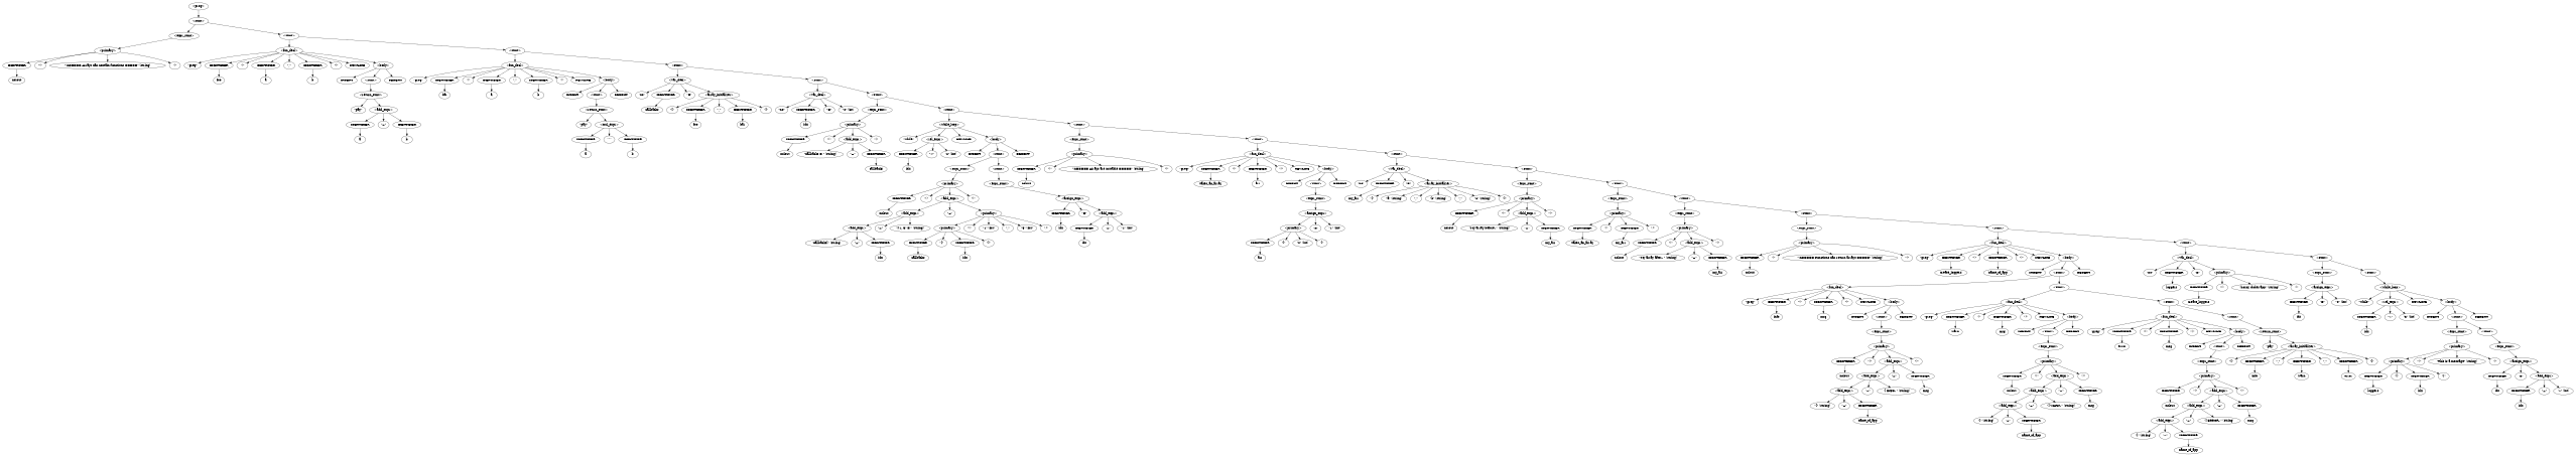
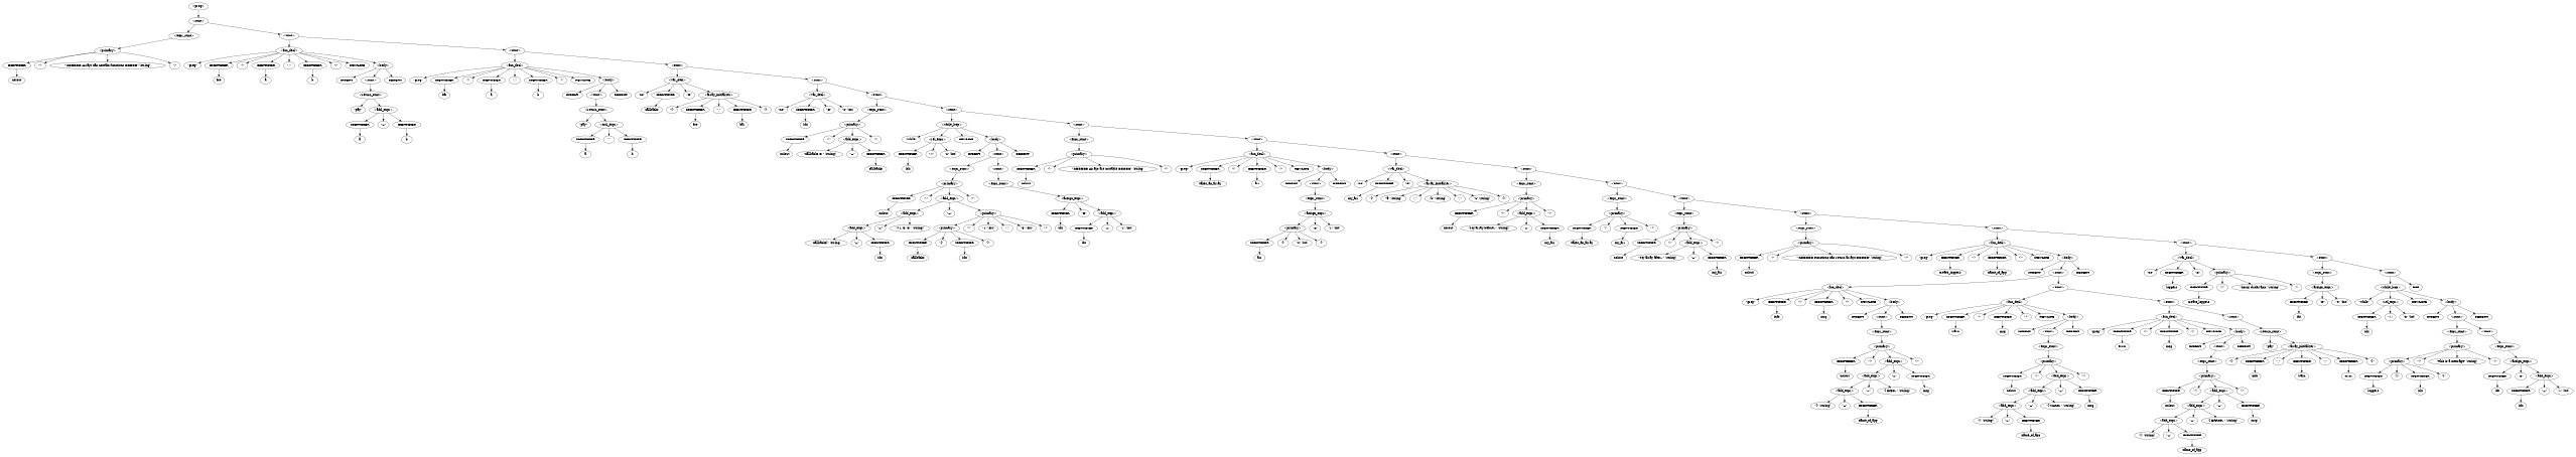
  digraph {
    n1 [label="<prog>"]
    n2 [label="<stmt>"]
    n3 [label="<expr_stmt>"]
    n4 [label="<stmt>"]
    n5 [label="<primary>"]
    n6 [label=IDENTIFIER]
    n7 [label="\"(\""]
    n8 [label="\"\\n===== Arrays can contain functions =====\" (string)"]
    n9 [label="\")\""]
    n10 [label=nolout]
    n11 [label="<fun_decl>"]
    n12 [label="<stmt>"]
    n13 [label="\"greg\""]
    n14 [label=IDENTIFIER]
    n15 [label="\"(\""]
    n16 [label=IDENTIFIER]
    n17 [label="\",\""]
    n18 [label=IDENTIFIER]
    n19 [label="\")\""]
    n20 [label=NEWLINE]
    n21 [label="<body>"]
    n22 [label=foo]
    n23 [label=a]
    n24 [label=b]
    n25 [label=INDENT]
    n26 [label="<stmt>"]
    n27 [label=DEDENT]
    n28 [label="<return_stmt>"]
    n29 [label="\"pay\""]
    n30 [label="<add_expr>"]
    n31 [label=IDENTIFIER]
    n32 [label="\"+\""]
    n33 [label=IDENTIFIER]
    n34 [label=a]
    n35 [label=b]
    n36 [label="<fun_decl>"]
    n37 [label="<stmt>"]
    n38 [label="\"greg\""]
    n39 [label=IDENTIFIER]
    n40 [label="\"(\""]
    n41 [label=IDENTIFIER]
    n42 [label="\",\""]
    n43 [label=IDENTIFIER]
    n44 [label="\")\""]
    n45 [label=NEWLINE]
    n46 [label="<body>"]
    n47 [label=bar]
    n48 [label=a]
    n49 [label=b]
    n50 [label=INDENT]
    n51 [label="<stmt>"]
    n52 [label=DEDENT]
    n53 [label="<return_stmt>"]
    n54 [label="\"pay\""]
    n55 [label="<mul_expr>"]
    n56 [label=IDENTIFIER]
    n57 [label="\"*\""]
    n58 [label=IDENTIFIER]
    n59 [label=a]
    n60 [label=b]
    n61 [label="<var_decl>"]
    n62 [label="<stmt>"]
    n63 [label="\"no\""]
    n64 [label=IDENTIFIER]
    n65 [label="\"=\""]
    n66 [label="<array_initializer>"]
    n67 [label=callbacks]
    n68 [label="\"[\""]
    n69 [label=IDENTIFIER]
    n70 [label="\",\""]
    n71 [label=IDENTIFIER]
    n72 [label="\"]\""]
    n73 [label=foo]
    n74 [label=bar]
    n75 [label="<var_decl>"]
    n76 [label="<stmt>"]
    n77 [label="\"no\""]
    n78 [label=IDENTIFIER]
    n79 [label="\"=\""]
    n80 [label="\"0\" (int)"]
    n81 [label=idx]
    n82 [label="<expr_stmt>"]
    n83 [label="<stmt>"]
    n84 [label="<primary>"]
    n85 [label=IDENTIFIER]
    n86 [label="\"(\""]
    n87 [label="<add_expr>"]
    n88 [label="\")\""]
    n89 [label=nolout]
    n90 [label="\"callbacks = \" (string)"]
    n91 [label="\"+\""]
    n92 [label=IDENTIFIER]
    n93 [label=callbacks]
    n94 [label="<while_loop>"]
    n95 [label="<stmt>"]
    n96 [label="\"while\""]
    n97 [label="<rel_expr>"]
    n98 [label=NEWLINE]
    n99 [label="<body>"]
    n100 [label=IDENTIFIER]
    n101 [label="\"<\""]
    n102 [label="\"2\" (int)"]
    n103 [label=idx]
    n104 [label=INDENT]
    n105 [label="<stmt>"]
    n106 [label=DEDENT]
    n107 [label="<expr_stmt>"]
    n108 [label="<stmt>"]
    n109 [label="<primary>"]
    n110 [label=IDENTIFIER]
    n111 [label="\"(\""]
    n112 [label="<add_expr>"]
    n113 [label="\")\""]
    n114 [label=nolout]
    n115 [label="<add_expr>"]
    n116 [label="\"+\""]
    n117 [label="<primary>"]
    n118 [label="<add_expr>"]
    n119 [label="\"+\""]
    n120 [label="\"](1, 5) = \" (string)"]
    n121 [label="\"callbacks[\" (string)"]
    n122 [label="\"+\""]
    n123 [label=IDENTIFIER]
    n124 [label=idx]
    n125 [label="<primary>"]
    n126 [label="\"(\""]
    n127 [label="\"1\" (int)"]
    n128 [label="\",\""]
    n129 [label="\"5\" (int)"]
    n130 [label="\")\""]
    n131 [label=IDENTIFIER]
    n132 [label="\"[\""]
    n133 [label=IDENTIFIER]
    n134 [label="\"]\""]
    n135 [label=callbacks]
    n136 [label=idx]
    n137 [label="<expr_stmt>"]
    n138 [label="<assign_expr>"]
    n139 [label=IDENTIFIER]
    n140 [label="\"=\""]
    n141 [label="<add_expr>"]
    n142 [label=idx]
    n143 [label=IDENTIFIER]
    n144 [label="\"+\""]
    n145 [label="\"1\" (int)"]
    n146 [label=idx]
    n147 [label="<expr_stmt>"]
    n148 [label="<stmt>"]
    n149 [label="<primary>"]
    n150 [label=IDENTIFIER]
    n151 [label="\"(\""]
    n152 [label="\"\\n===== Arrays are mutable =====\" (string)"]
    n153 [label="\")\""]
    n154 [label=nolout]
    n155 [label="<fun_decl>"]
    n156 [label="<stmt>"]
    n157 [label="\"greg\""]
    n158 [label=IDENTIFIER]
    n159 [label="\"(\""]
    n160 [label=IDENTIFIER]
    n161 [label="\")\""]
    n162 [label=NEWLINE]
    n163 [label="<body>"]
    n164 [label=takes_an_array]
    n165 [label=arr]
    n166 [label=INDENT]
    n167 [label="<stmt>"]
    n168 [label=DEDENT]
    n169 [label="<expr_stmt>"]
    n170 [label="<assign_expr>"]
    n171 [label="<primary>"]
    n172 [label="\"=\""]
    n173 [label="\"1\" (int)"]
    n174 [label=IDENTIFIER]
    n175 [label="\"[\""]
    n176 [label="\"0\" (int)"]
    n177 [label="\"]\""]
    n178 [label=arr]
    n179 [label="<var_decl>"]
    n180 [label="<stmt>"]
    n181 [label="\"no\""]
    n182 [label=IDENTIFIER]
    n183 [label="\"=\""]
    n184 [label="<array_initializer>"]
    n185 [label=my_arr]
    n186 [label="\"[\""]
    n187 [label="\"a\" (string)"]
    n188 [label="\",\""]
    n189 [label="\"b\" (string)"]
    n190 [label="\",\""]
    n191 [label="\"c\" (string)"]
    n192 [label="\"]\""]
    n193 [label="<expr_stmt>"]
    n194 [label="<stmt>"]
    n195 [label="<primary>"]
    n196 [label=IDENTIFIER]
    n197 [label="\"(\""]
    n198 [label="<add_expr>"]
    n199 [label="\")\""]
    n200 [label=nolout]
    n201 [label="\"My array before: \" (string)"]
    n202 [label="\"+\""]
    n203 [label=IDENTIFIER]
    n204 [label=my_arr]
    n205 [label="<expr_stmt>"]
    n206 [label="<stmt>"]
    n207 [label="<primary>"]
    n208 [label=IDENTIFIER]
    n209 [label="\"(\""]
    n210 [label=IDENTIFIER]
    n211 [label="\")\""]
    n212 [label=takes_an_array]
    n213 [label=my_arr]
    n214 [label="<expr_stmt>"]
    n215 [label="<stmt>"]
    n216 [label="<primary>"]
    n217 [label=IDENTIFIER]
    n218 [label="\"(\""]
    n219 [label="<add_expr>"]
    n220 [label="\")\""]
    n221 [label=nolout]
    n222 [label="\"My array after: \" (string)"]
    n223 [label="\"+\""]
    n224 [label=IDENTIFIER]
    n225 [label=my_arr]
    n226 [label="<expr_stmt>"]
    n227 [label="<stmt>"]
    n228 [label="<primary>"]
    n229 [label=IDENTIFIER]
    n230 [label="\"(\""]
    n231 [label="\"\\n===== Functions can return arrays =====\" (string)"]
    n232 [label="\")\""]
    n233 [label=nolout]
    n234 [label="<fun_decl>"]
    n235 [label="<stmt>"]
    n236 [label="\"greg\""]
    n237 [label=IDENTIFIER]
    n238 [label="\"(\""]
    n239 [label=IDENTIFIER]
    n240 [label="\")\""]
    n241 [label=NEWLINE]
    n242 [label="<body>"]
    n243 [label=create_loggers]
    n244 [label=name_of_app]
    n245 [label=INDENT]
    n246 [label="<stmt>"]
    n247 [label=DEDENT]
    n248 [label="<fun_decl>"]
    n249 [label="<stmt>"]
    n250 [label="\"greg\""]
    n251 [label=IDENTIFIER]
    n252 [label="\"(\""]
    n253 [label=IDENTIFIER]
    n254 [label="\")\""]
    n255 [label=NEWLINE]
    n256 [label="<body>"]
    n257 [label=info]
    n258 [label=msg]
    n259 [label=INDENT]
    n260 [label="<stmt>"]
    n261 [label=DEDENT]
    n262 [label="<expr_stmt>"]
    n263 [label="<primary>"]
    n264 [label=IDENTIFIER]
    n265 [label="\"(\""]
    n266 [label="<add_expr>"]
    n267 [label="\")\""]
    n268 [label=nolout]
    n269 [label="<add_expr>"]
    n270 [label="\"+\""]
    n271 [label=IDENTIFIER]
    n272 [label="<add_expr>"]
    n273 [label="\"+\""]
    n274 [label="\"] INFO: \" (string)"]
    n275 [label="\"[\" (string)"]
    n276 [label="\"+\""]
    n277 [label=IDENTIFIER]
    n278 [label=name_of_app]
    n279 [label=msg]
    n280 [label="<fun_decl>"]
    n281 [label="<stmt>"]
    n282 [label="\"greg\""]
    n283 [label=IDENTIFIER]
    n284 [label="\"(\""]
    n285 [label=IDENTIFIER]
    n286 [label="\")\""]
    n287 [label=NEWLINE]
    n288 [label="<body>"]
    n289 [label=warn]
    n290 [label=msg]
    n291 [label=INDENT]
    n292 [label="<stmt>"]
    n293 [label=DEDENT]
    n294 [label="<expr_stmt>"]
    n295 [label="<primary>"]
    n296 [label=IDENTIFIER]
    n297 [label="\"(\""]
    n298 [label="<add_expr>"]
    n299 [label="\")\""]
    n300 [label=nolout]
    n301 [label="<add_expr>"]
    n302 [label="\"+\""]
    n303 [label=IDENTIFIER]
    n304 [label="<add_expr>"]
    n305 [label="\"+\""]
    n306 [label="\"] WARN: \" (string)"]
    n307 [label="\"[\" (string)"]
    n308 [label="\"+\""]
    n309 [label=IDENTIFIER]
    n310 [label=name_of_app]
    n311 [label=msg]
    n312 [label="<fun_decl>"]
    n313 [label="<stmt>"]
    n314 [label="\"greg\""]
    n315 [label=IDENTIFIER]
    n316 [label="\"(\""]
    n317 [label=IDENTIFIER]
    n318 [label="\")\""]
    n319 [label=NEWLINE]
    n320 [label="<body>"]
    n321 [label=error]
    n322 [label=msg]
    n323 [label=INDENT]
    n324 [label="<stmt>"]
    n325 [label=DEDENT]
    n326 [label="<expr_stmt>"]
    n327 [label="<primary>"]
    n328 [label=IDENTIFIER]
    n329 [label="\"(\""]
    n330 [label="<add_expr>"]
    n331 [label="\")\""]
    n332 [label=nolout]
    n333 [label="<add_expr>"]
    n334 [label="\"+\""]
    n335 [label=IDENTIFIER]
    n336 [label="<add_expr>"]
    n337 [label="\"+\""]
    n338 [label="\"] ERROR: \" (string)"]
    n339 [label="\"[\" (string)"]
    n340 [label="\"+\""]
    n341 [label=IDENTIFIER]
    n342 [label=name_of_app]
    n343 [label=msg]
    n344 [label="<return_stmt>"]
    n345 [label="\"pay\""]
    n346 [label="<array_initializer>"]
    n347 [label="\"[\""]
    n348 [label=IDENTIFIER]
    n349 [label="\",\""]
    n350 [label=IDENTIFIER]
    n351 [label="\",\""]
    n352 [label=IDENTIFIER]
    n353 [label="\"]\""]
    n354 [label=info]
    n355 [label=warn]
    n356 [label=error]
    n357 [label="<var_decl>"]
    n358 [label="<stmt>"]
    n359 [label="\"no\""]
    n360 [label=IDENTIFIER]
    n361 [label="\"=\""]
    n362 [label="<primary>"]
    n363 [label=loggers]
    n364 [label=IDENTIFIER]
    n365 [label="\"(\""]
    n366 [label="\"horny dudes app\" (string)"]
    n367 [label="\")\""]
    n368 [label=create_loggers]
    n369 [label="<expr_stmt>"]
    n370 [label="<stmt>"]
    n371 [label="<assign_expr>"]
    n372 [label=IDENTIFIER]
    n373 [label="\"=\""]
    n374 [label="\"0\" (int)"]
    n375 [label=idx]
    n376 [label="<while_loop>"]
+   n377 [label=EOF]
    n378 [label="\"while\""]
    n379 [label="<rel_expr>"]
    n380 [label=NEWLINE]
    n381 [label="<body>"]
    n382 [label=IDENTIFIER]
    n383 [label="\"<\""]
    n384 [label="\"3\" (int)"]
    n385 [label=idx]
    n386 [label=INDENT]
    n387 [label="<stmt>"]
    n388 [label=DEDENT]
    n389 [label="<expr_stmt>"]
    n390 [label="<stmt>"]
    n391 [label="<primary>"]
    n392 [label="<primary>"]
    n393 [label="\"(\""]
    n394 [label="\"This is a message\" (string)"]
    n395 [label="\")\""]
    n396 [label=IDENTIFIER]
    n397 [label="\"[\""]
    n398 [label=IDENTIFIER]
    n399 [label="\"]\""]
    n400 [label=loggers]
    n401 [label=idx]
    n402 [label="<expr_stmt>"]
    n403 [label="<assign_expr>"]
    n404 [label=IDENTIFIER]
    n405 [label="\"=\""]
    n406 [label="<add_expr>"]
    n407 [label=idx]
    n408 [label=IDENTIFIER]
    n409 [label="\"+\""]
    n410 [label="\"1\" (int)"]
    n411 [label=idx]
    n1 -> n2
    n2 -> n3
    n2 -> n4
    n3 -> n5
    n4 -> n11
    n4 -> n12
    n5 -> n6
    n5 -> n7
    n5 -> n8
    n5 -> n9
    n6 -> n10
    n11 -> n13
    n11 -> n14
    n11 -> n15
    n11 -> n16
    n11 -> n17
    n11 -> n18
    n11 -> n19
    n11 -> n20
    n11 -> n21
    n12 -> n36
    n12 -> n37
    n14 -> n22
    n16 -> n23
    n18 -> n24
    n21 -> n25
    n21 -> n26
    n21 -> n27
    n26 -> n28
    n28 -> n29
    n28 -> n30
    n30 -> n31
    n30 -> n32
    n30 -> n33
    n31 -> n34
    n33 -> n35
    n36 -> n38
    n36 -> n39
    n36 -> n40
    n36 -> n41
    n36 -> n42
    n36 -> n43
    n36 -> n44
    n36 -> n45
    n36 -> n46
    n37 -> n61
    n37 -> n62
    n39 -> n47
    n41 -> n48
    n43 -> n49
    n46 -> n50
    n46 -> n51
    n46 -> n52
    n51 -> n53
    n53 -> n54
    n53 -> n55
    n55 -> n56
    n55 -> n57
    n55 -> n58
    n56 -> n59
    n58 -> n60
    n61 -> n63
    n61 -> n64
    n61 -> n65
    n61 -> n66
    n62 -> n75
    n62 -> n76
    n64 -> n67
    n66 -> n68
    n66 -> n69
    n66 -> n70
    n66 -> n71
    n66 -> n72
    n69 -> n73
    n71 -> n74
    n75 -> n77
    n75 -> n78
    n75 -> n79
    n75 -> n80
    n76 -> n82
    n76 -> n83
    n78 -> n81
    n82 -> n84
    n83 -> n94
    n83 -> n95
    n84 -> n85
    n84 -> n86
    n84 -> n87
    n84 -> n88
    n85 -> n89
    n87 -> n90
    n87 -> n91
    n87 -> n92
    n92 -> n93
    n94 -> n96
    n94 -> n97
    n94 -> n98
    n94 -> n99
    n95 -> n147
    n95 -> n148
    n97 -> n100
    n97 -> n101
    n97 -> n102
    n99 -> n104
    n99 -> n105
    n99 -> n106
    n100 -> n103
    n105 -> n107
    n105 -> n108
    n107 -> n109
    n108 -> n137
    n109 -> n110
    n109 -> n111
    n109 -> n112
    n109 -> n113
    n110 -> n114
    n112 -> n115
    n112 -> n116
    n112 -> n117
    n115 -> n118
    n115 -> n119
    n115 -> n120
    n117 -> n125
    n117 -> n126
    n117 -> n127
    n117 -> n128
    n117 -> n129
    n117 -> n130
    n118 -> n121
    n118 -> n122
    n118 -> n123
    n123 -> n124
    n125 -> n131
    n125 -> n132
    n125 -> n133
    n125 -> n134
    n131 -> n135
    n133 -> n136
    n137 -> n138
    n138 -> n139
    n138 -> n140
    n138 -> n141
    n139 -> n142
    n141 -> n143
    n141 -> n144
    n141 -> n145
    n143 -> n146
    n147 -> n149
    n148 -> n155
    n148 -> n156
    n149 -> n150
    n149 -> n151
    n149 -> n152
    n149 -> n153
    n150 -> n154
    n155 -> n157
    n155 -> n158
    n155 -> n159
    n155 -> n160
    n155 -> n161
    n155 -> n162
    n155 -> n163
    n156 -> n179
    n156 -> n180
    n158 -> n164
    n160 -> n165
    n163 -> n166
    n163 -> n167
    n163 -> n168
    n167 -> n169
    n169 -> n170
    n170 -> n171
    n170 -> n172
    n170 -> n173
    n171 -> n174
    n171 -> n175
    n171 -> n176
    n171 -> n177
    n174 -> n178
    n179 -> n181
    n179 -> n182
    n179 -> n183
    n179 -> n184
    n180 -> n193
    n180 -> n194
    n182 -> n185
    n184 -> n186
    n184 -> n187
    n184 -> n188
    n184 -> n189
    n184 -> n190
    n184 -> n191
    n184 -> n192
    n193 -> n195
    n194 -> n205
    n194 -> n206
    n195 -> n196
    n195 -> n197
    n195 -> n198
    n195 -> n199
    n196 -> n200
    n198 -> n201
    n198 -> n202
    n198 -> n203
    n203 -> n204
    n205 -> n207
    n206 -> n214
    n206 -> n215
    n207 -> n208
    n207 -> n209
    n207 -> n210
    n207 -> n211
    n208 -> n212
    n210 -> n213
    n214 -> n216
    n215 -> n226
    n215 -> n227
    n216 -> n217
    n216 -> n218
    n216 -> n219
    n216 -> n220
    n217 -> n221
    n219 -> n222
    n219 -> n223
    n219 -> n224
    n224 -> n225
    n226 -> n228
    n227 -> n234
    n227 -> n235
    n228 -> n229
    n228 -> n230
    n228 -> n231
    n228 -> n232
    n229 -> n233
    n234 -> n236
    n234 -> n237
    n234 -> n238
    n234 -> n239
    n234 -> n240
    n234 -> n241
    n234 -> n242
    n235 -> n357
    n235 -> n358
    n237 -> n243
    n239 -> n244
    n242 -> n245
    n242 -> n246
    n242 -> n247
    n246 -> n248
    n246 -> n249
    n248 -> n250
    n248 -> n251
    n248 -> n252
    n248 -> n253
    n248 -> n254
    n248 -> n255
    n248 -> n256
    n249 -> n280
    n249 -> n281
    n251 -> n257
    n253 -> n258
    n256 -> n259
    n256 -> n260
    n256 -> n261
    n260 -> n262
    n262 -> n263
    n263 -> n264
    n263 -> n265
    n263 -> n266
    n263 -> n267
    n264 -> n268
    n266 -> n269
    n266 -> n270
    n266 -> n271
    n269 -> n272
    n269 -> n273
    n269 -> n274
    n271 -> n279
    n272 -> n275
    n272 -> n276
    n272 -> n277
    n277 -> n278
    n280 -> n282
    n280 -> n283
    n280 -> n284
    n280 -> n285
    n280 -> n286
    n280 -> n287
    n280 -> n288
    n281 -> n312
    n281 -> n313
    n283 -> n289
    n285 -> n290
    n288 -> n291
    n288 -> n292
    n288 -> n293
    n292 -> n294
    n294 -> n295
    n295 -> n296
    n295 -> n297
    n295 -> n298
    n295 -> n299
    n296 -> n300
    n298 -> n301
    n298 -> n302
    n298 -> n303
    n301 -> n304
    n301 -> n305
    n301 -> n306
    n303 -> n311
    n304 -> n307
    n304 -> n308
    n304 -> n309
    n309 -> n310
    n312 -> n314
    n312 -> n315
    n312 -> n316
    n312 -> n317
    n312 -> n318
    n312 -> n319
    n312 -> n320
    n313 -> n344
    n315 -> n321
    n317 -> n322
    n320 -> n323
    n320 -> n324
    n320 -> n325
    n324 -> n326
    n326 -> n327
    n327 -> n328
    n327 -> n329
    n327 -> n330
    n327 -> n331
    n328 -> n332
    n330 -> n333
    n330 -> n334
    n330 -> n335
    n333 -> n336
    n333 -> n337
    n333 -> n338
    n335 -> n343
    n336 -> n339
    n336 -> n340
    n336 -> n341
    n341 -> n342
    n344 -> n345
    n344 -> n346
    n346 -> n347
    n346 -> n348
    n346 -> n349
    n346 -> n350
    n346 -> n351
    n346 -> n352
    n346 -> n353
    n348 -> n354
    n350 -> n355
    n352 -> n356
    n357 -> n359
    n357 -> n360
    n357 -> n361
    n357 -> n362
    n358 -> n369
    n358 -> n370
    n360 -> n363
    n362 -> n364
    n362 -> n365
    n362 -> n366
    n362 -> n367
    n364 -> n368
    n369 -> n371
    n370 -> n376
+   n370 -> n377
    n371 -> n372
    n371 -> n373
    n371 -> n374
    n372 -> n375
    n376 -> n378
    n376 -> n379
    n376 -> n380
    n376 -> n381
    n379 -> n382
    n379 -> n383
    n379 -> n384
    n381 -> n386
    n381 -> n387
    n381 -> n388
    n382 -> n385
    n387 -> n389
    n387 -> n390
    n389 -> n391
    n390 -> n402
    n391 -> n392
    n391 -> n393
    n391 -> n394
    n391 -> n395
    n392 -> n396
    n392 -> n397
    n392 -> n398
    n392 -> n399
    n396 -> n400
    n398 -> n401
    n402 -> n403
    n403 -> n404
    n403 -> n405
    n403 -> n406
    n404 -> n407
    n406 -> n408
    n406 -> n409
    n406 -> n410
    n408 -> n411
  }
